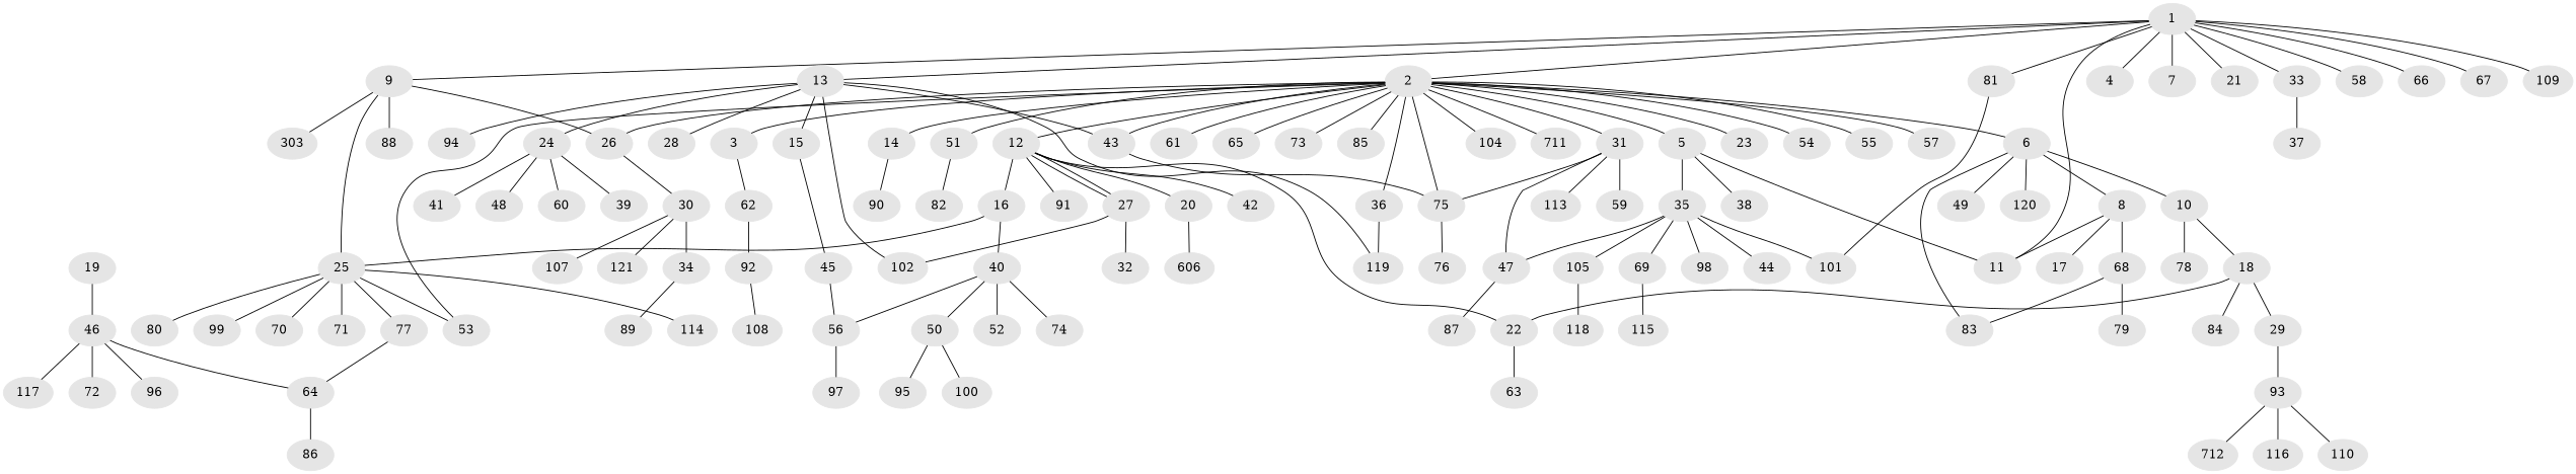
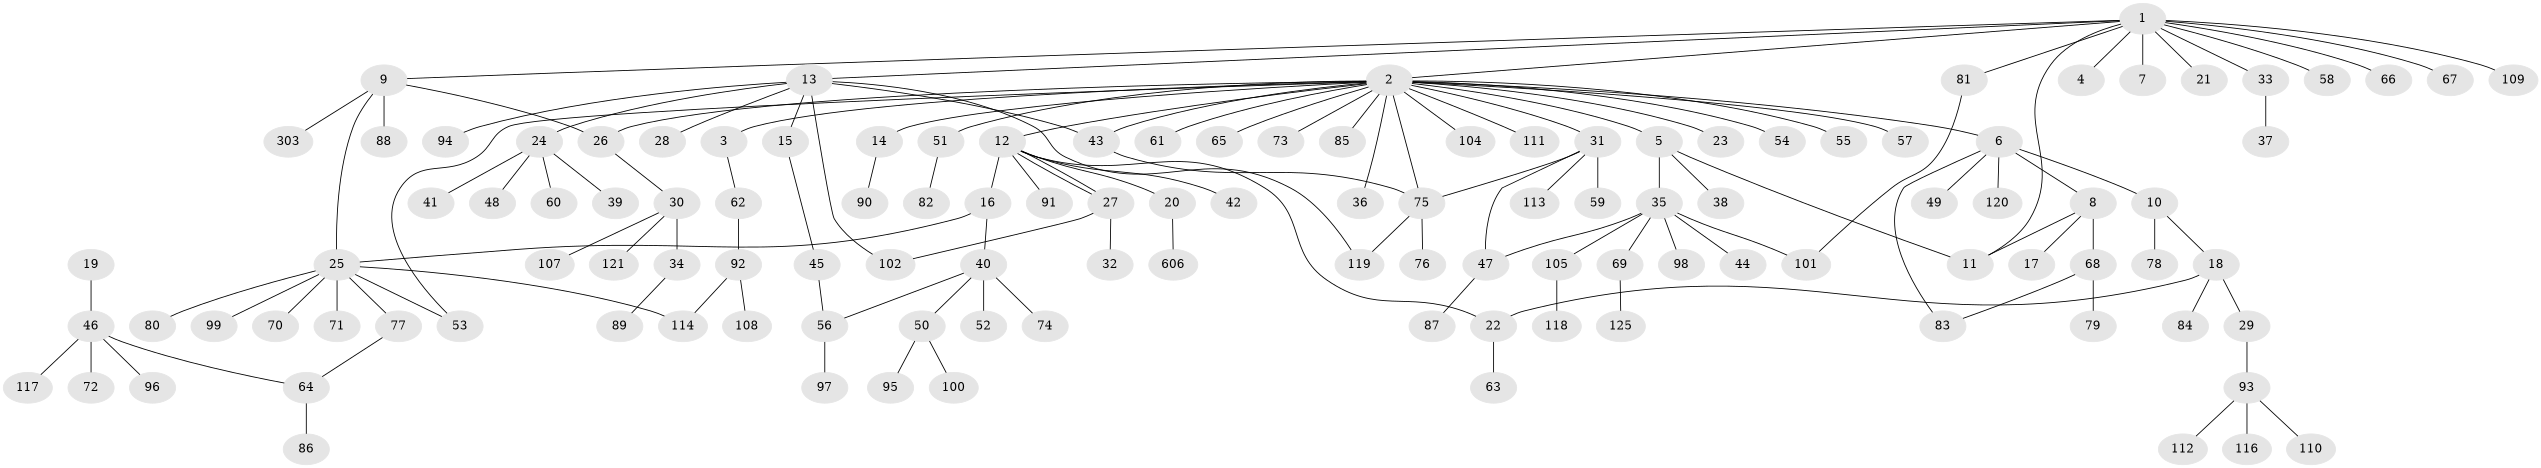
  graph {
    node [color=gray90 style=filled]
    1
    2
    4
    7
    9
    11
    13
    21
    33
    58
    66
    67
    81
    109
    3
    5
    6
    12
    14
    23
    26
    31
    36
    51
    53
    54
    55
    57
    61
    65
    73
    75
    85
    104
-   111 [label=711]
+   111
    43
    25
    88
    n39 [label=303]
    15
    24
    28
    94
    102
    119
    37
    101
    62
    35
    38
    8
    10
    49
    83
    120
    16
    20
    22
    27
    42
    91
    90
    19
    46
    30
    47
    59
    113
    82
    76
    92
    44
    69
    98
    105
    17
    68
    18
    78
    79
    70
    71
    77
    80
    99
    114
    29
    84
    40
    n90 [label=606]
    63
    32
    45
    39
    41
    48
    60
    56
    50
    52
    74
    95
    100
    93
    64
    72
    96
    117
    86
    34
    107
    121
    110
-   112 [label=712]
+   112
    116
    89
    87
-   115
+   115 [label=125]
    118
    97
    108
    1 -- 2
    1 -- 4
    1 -- 7
    1 -- 9
    1 -- 11
    1 -- 13
    1 -- 21
    1 -- 33
    1 -- 58
    1 -- 66
    1 -- 67
    1 -- 81
    1 -- 109
    2 -- 3
    2 -- 5
    2 -- 6
    2 -- 12
    2 -- 14
    2 -- 23
    2 -- 26
    2 -- 31
    2 -- 36
    2 -- 51
    2 -- 53
    2 -- 54
    2 -- 55
    2 -- 57
    2 -- 61
    2 -- 65
    2 -- 73
    2 -- 75
    2 -- 85
    2 -- 104
    2 -- 111
    2 -- 43
    9 -- 26
    9 -- 25
    9 -- 88
    9 -- n39
    13 -- 43
    13 -- 15
    13 -- 24
    13 -- 28
    13 -- 94
    13 -- 102
    13 -- 119
    33 -- 37
    81 -- 101
    3 -- 62
    5 -- 11
    5 -- 35
    5 -- 38
    6 -- 8
    6 -- 10
    6 -- 49
    6 -- 83
    6 -- 120
    12 -- 16
    12 -- 20
    12 -- 22
    12 -- 27
    12 -- 27
    12 -- 42
    12 -- 91
    14 -- 90
    26 -- 30
    31 -- 75
    31 -- 47
    31 -- 59
    31 -- 113
    51 -- 82
-   36 -- 119
+   75 -- 119
    75 -- 76
    43 -- 75
    25 -- 53
    25 -- 70
    25 -- 71
    25 -- 77
    25 -- 80
    25 -- 99
    25 -- 114
    15 -- 45
    24 -- 39
    24 -- 41
    24 -- 48
    24 -- 60
    62 -- 92
    35 -- 101
    35 -- 47
    35 -- 44
    35 -- 69
    35 -- 98
    35 -- 105
    8 -- 11
    8 -- 17
    8 -- 68
    10 -- 18
    10 -- 78
    16 -- 25
    16 -- 40
    20 -- n90
    22 -- 63
    27 -- 102
    27 -- 32
    19 -- 46
    46 -- 64
    46 -- 72
    46 -- 96
    46 -- 117
    30 -- 34
    30 -- 107
    30 -- 121
    47 -- 87
+   92 -- 114
    92 -- 108
    69 -- 115
    105 -- 118
    68 -- 83
    68 -- 79
    18 -- 22
    18 -- 29
    18 -- 84
    77 -- 64
    29 -- 93
    40 -- 56
    40 -- 50
    40 -- 52
    40 -- 74
    45 -- 56
    56 -- 97
    50 -- 95
    50 -- 100
    93 -- 110
    93 -- 112
    93 -- 116
    64 -- 86
    34 -- 89
  }
